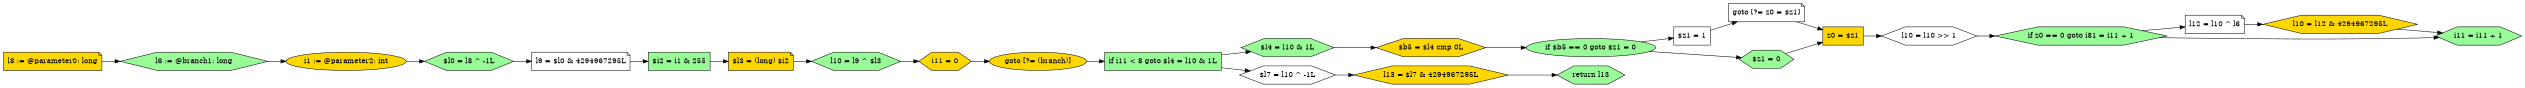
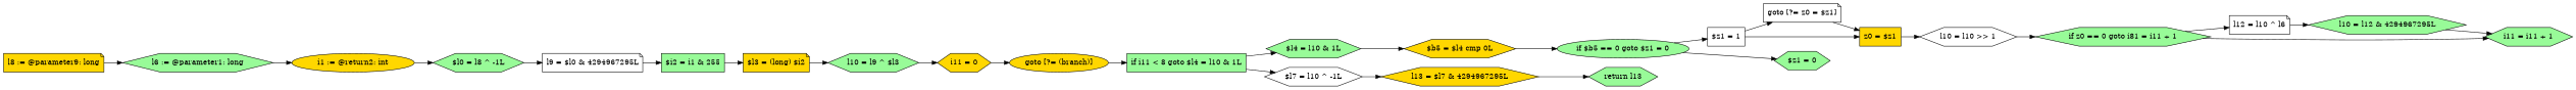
  digraph {
    rankdir=LR
    node [fillcolor=palegreen shape=hexagon style=filled]
-   "l8 := @parameter0: long" [fillcolor=gold shape=note]
-   "l6 := @parameter1: long" [label="l6 := @branch1: long"]
-   "i1 := @parameter2: int" [fillcolor=gold shape=ellipse]
+   "l8 := @parameter0: long" [fillcolor=gold shape=note label="l8 := @parameter9: long"]
+   "l6 := @parameter1: long"
+   "i1 := @parameter2: int" [fillcolor=gold shape=ellipse label="i1 := @return2: int"]
    "$l0 = l8 ^ -1L"
    "l9 = $l0 & 4294967295L" [fillcolor=white shape=note]
    "$i2 = i1 & 255" [shape=box]
    "$l3 = (long) $i2" [fillcolor=gold shape=note]
    "l10 = l9 ^ $l3"
    "i11 = 0" [fillcolor=gold]
    "goto [?= (branch)]" [fillcolor=gold shape=ellipse]
    "if i11 < 8 goto $l4 = l10 & 1L" [shape=box]
    "$l4 = l10 & 1L"
    "$l7 = l10 ^ -1L" [fillcolor=white]
    "$b5 = $l4 cmp 0L" [fillcolor=gold]
    "if $b5 == 0 goto $z1 = 0" [shape=ellipse]
    "$z1 = 1" [fillcolor=white shape=box]
    "$z1 = 0"
    "goto [?= z0 = $z1]" [fillcolor=white shape=note]
    "z0 = $z1" [fillcolor=gold shape=box]
    "l10 = l10 >> 1" [fillcolor=white]
    n21 [label="if z0 == 0 goto i81 = i11 + 1"]
    "l12 = l10 ^ l6" [fillcolor=white shape=note]
    "i11 = i11 + 1"
-   "l10 = l12 & 4294967295L" [fillcolor=gold]
+   "l10 = l12 & 4294967295L"
    "l13 = $l7 & 4294967295L" [fillcolor=gold]
    "return l13"
    "l8 := @parameter0: long" -> "l6 := @parameter1: long"
    "l6 := @parameter1: long" -> "i1 := @parameter2: int"
    "i1 := @parameter2: int" -> "$l0 = l8 ^ -1L"
    "$l0 = l8 ^ -1L" -> "l9 = $l0 & 4294967295L"
    "l9 = $l0 & 4294967295L" -> "$i2 = i1 & 255"
    "$i2 = i1 & 255" -> "$l3 = (long) $i2"
    "$l3 = (long) $i2" -> "l10 = l9 ^ $l3"
    "l10 = l9 ^ $l3" -> "i11 = 0"
    "i11 = 0" -> "goto [?= (branch)]"
    "goto [?= (branch)]" -> "if i11 < 8 goto $l4 = l10 & 1L"
    "if i11 < 8 goto $l4 = l10 & 1L" -> "$l4 = l10 & 1L"
    "if i11 < 8 goto $l4 = l10 & 1L" -> "$l7 = l10 ^ -1L"
    "$l4 = l10 & 1L" -> "$b5 = $l4 cmp 0L"
    "$l7 = l10 ^ -1L" -> "l13 = $l7 & 4294967295L"
    "$b5 = $l4 cmp 0L" -> "if $b5 == 0 goto $z1 = 0"
    "if $b5 == 0 goto $z1 = 0" -> "$z1 = 1"
    "if $b5 == 0 goto $z1 = 0" -> "$z1 = 0"
    "$z1 = 1" -> "goto [?= z0 = $z1]"
-   "$z1 = 0" -> "z0 = $z1"
+   "$z1 = 1" -> "z0 = $z1"
    "goto [?= z0 = $z1]" -> "z0 = $z1"
    "z0 = $z1" -> "l10 = l10 >> 1"
    "l10 = l10 >> 1" -> n21
    n21 -> "l12 = l10 ^ l6"
    n21 -> "i11 = i11 + 1"
    "l12 = l10 ^ l6" -> "l10 = l12 & 4294967295L"
    "l10 = l12 & 4294967295L" -> "i11 = i11 + 1"
    "l13 = $l7 & 4294967295L" -> "return l13"
  }
